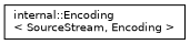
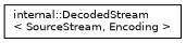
  digraph {
    rankdir=LR
-   n1 [color=black fillcolor=white fontname=Helvetica fontsize=10 height=0.2 label="internal::Encoding\l\< SourceStream, Encoding \>" shape=record style=filled width=0.4]
+   n1 [color=black fillcolor=white fontname=Helvetica fontsize=10 height=0.2 label="internal::DecodedStream\l\< SourceStream, Encoding \>" shape=record style=filled width=0.4]
  }
